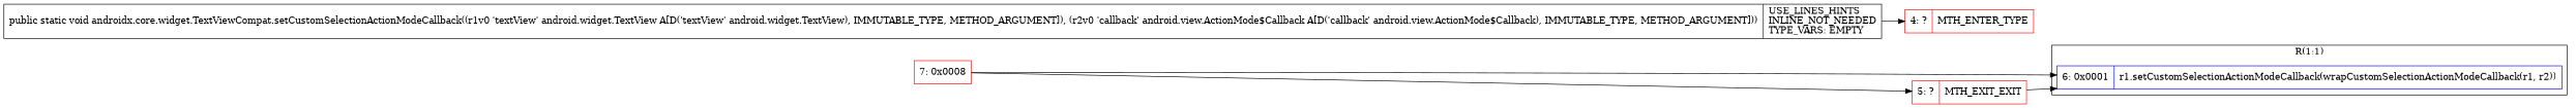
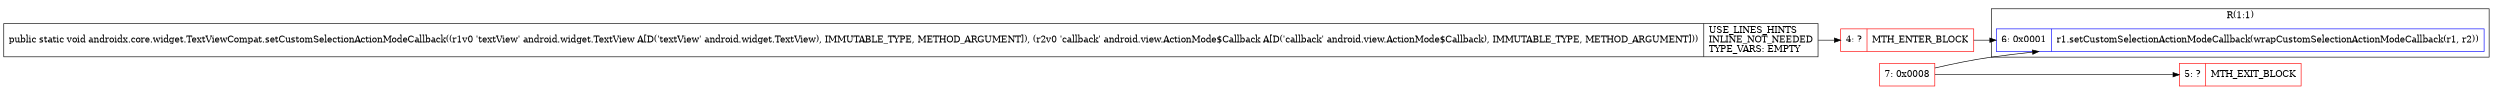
  digraph {
    rankdir=LR
    node [color=red shape=record]
    n1 [color=blue label="{6\:\ 0x0001|r1.setCustomSelectionActionModeCallback(wrapCustomSelectionActionModeCallback(r1, r2))\l}"]
    n2 [label="{7\:\ 0x0008}"]
-   n3 [label="{5\:\ ?|MTH_EXIT_EXIT\l}"]
-   n4 [label="{4\:\ ?|MTH_ENTER_TYPE\l}"]
+   n3 [label="{5\:\ ?|MTH_EXIT_BLOCK\l}"]
+   n4 [label="{4\:\ ?|MTH_ENTER_BLOCK\l}"]
    n5 [label="{public static void androidx.core.widget.TextViewCompat.setCustomSelectionActionModeCallback((r1v0 'textView' android.widget.TextView A[D('textView' android.widget.TextView), IMMUTABLE_TYPE, METHOD_ARGUMENT]), (r2v0 'callback' android.view.ActionMode$Callback A[D('callback' android.view.ActionMode$Callback), IMMUTABLE_TYPE, METHOD_ARGUMENT]))  | USE_LINES_HINTS\lINLINE_NOT_NEEDED\lTYPE_VARS: EMPTY\l}" color=""]
    subgraph cluster_1 {
      label="R(1:1)"
      n1
    }
    n2 -> n1
    n2 -> n3
-   n3 -> n1
+   n4 -> n1
    n5 -> n4
  }
